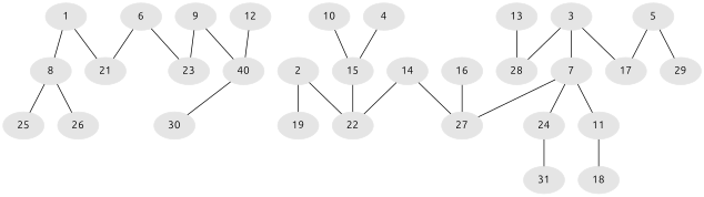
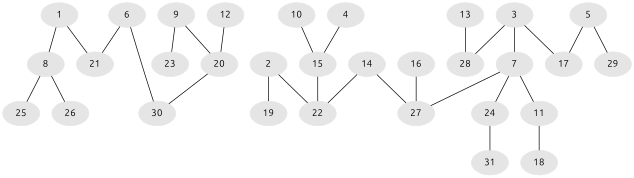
  graph {
    fontname=Ubuntu
    node [color=gray90 fontname=Ubuntu style=filled]
    edge [fontname=Ubuntu weight=1.0]
    1
    8
    21
    25
    26
    2
    19
    22
    3
    7
    17
    28
    11
    24
    27
    4
    15
    5
    29
    6
    23
    18
    31
    9
-   20 [label=40]
+   20
    30
    10
    12
    13
    14
    16
    1 -- 8
    1 -- 21
    8 -- 25
    8 -- 26
    2 -- 19
    2 -- 22
    3 -- 7
    3 -- 17
    3 -- 28
    7 -- 11
    7 -- 24
    7 -- 27
    11 -- 18
    24 -- 31
    4 -- 15
    15 -- 22
    5 -- 17
    5 -- 29
    6 -- 21
-   6 -- 23
+   6 -- 30
    9 -- 23
    9 -- 20
    20 -- 30
    10 -- 15
    12 -- 20
    13 -- 28
    14 -- 22
    14 -- 27
    16 -- 27
  }
